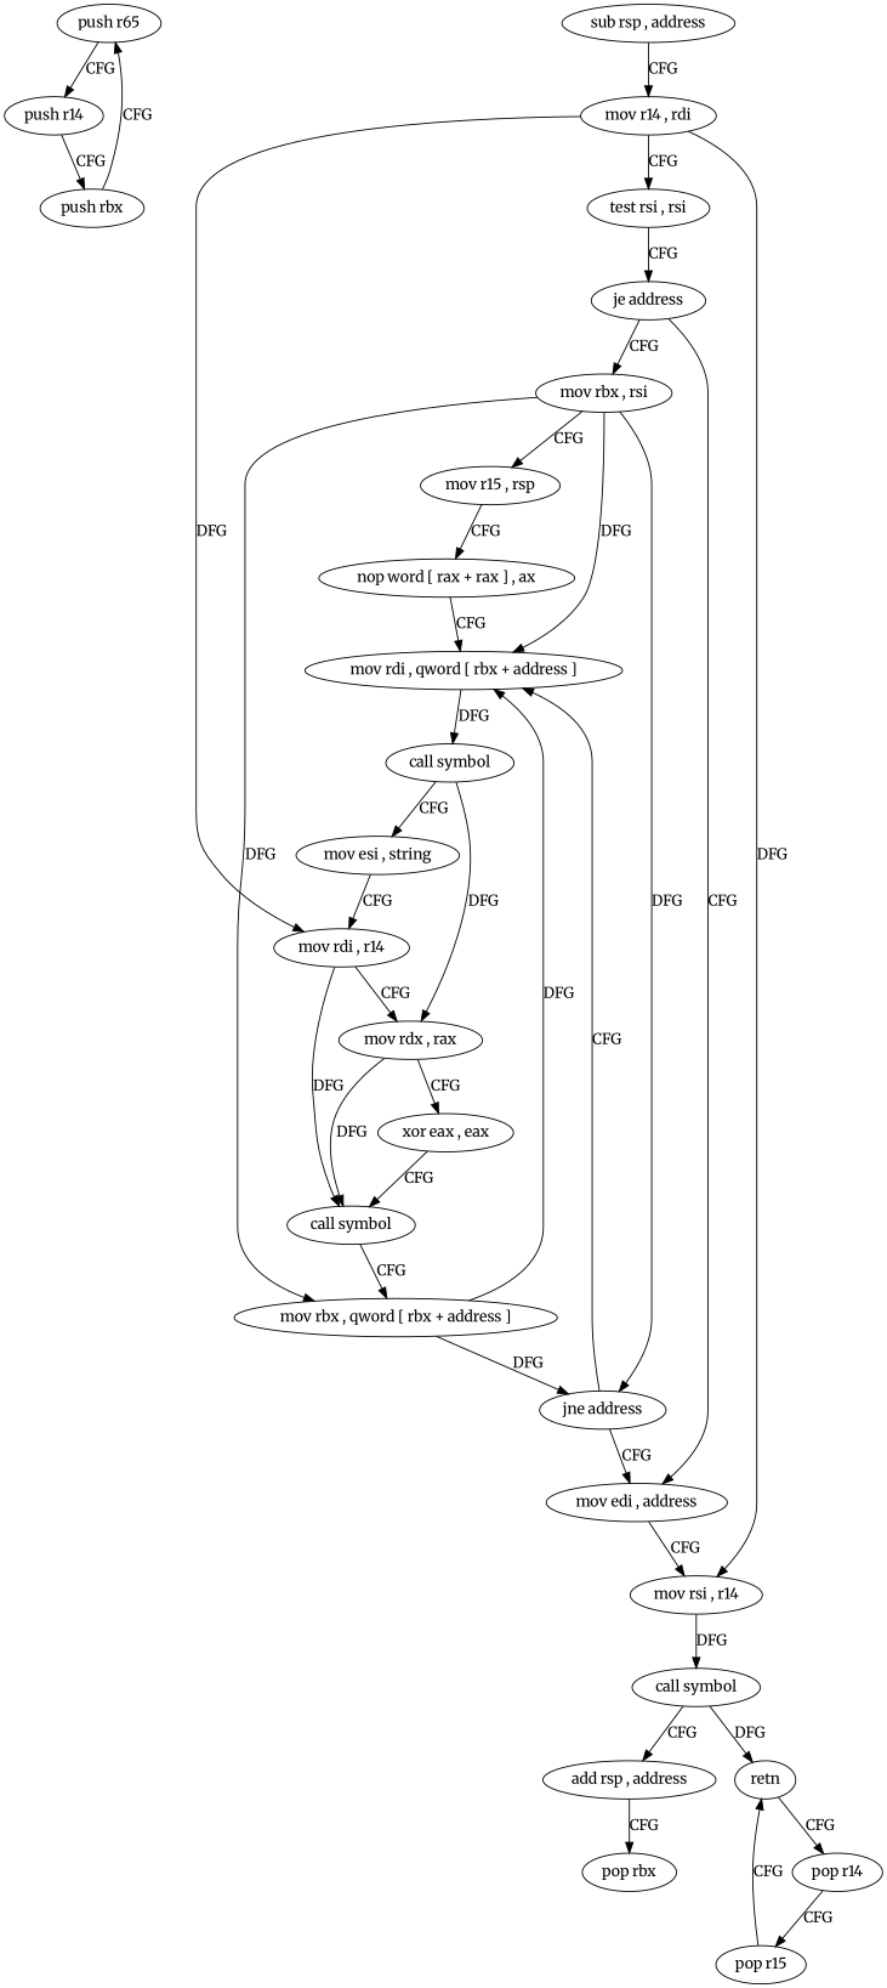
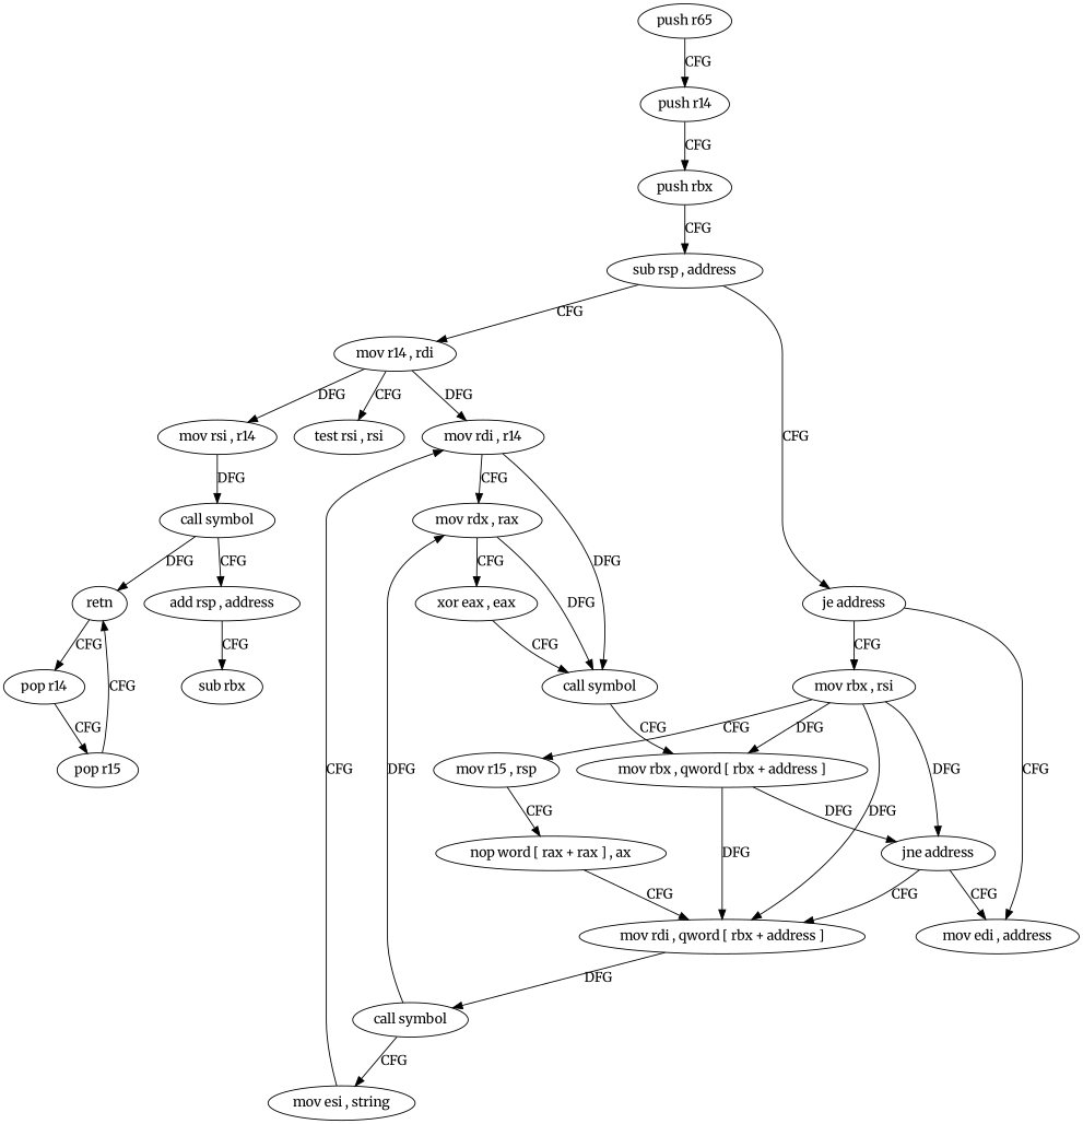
  digraph {
    fontname=Merriweather
    node [fontname=Merriweather]
    edge [fontname=Merriweather]
    n1 [label="push r65"]
    n2 [label="push r14"]
    n3 [label="push rbx"]
    n4 [label="sub rsp , address"]
    n5 [label="mov r14 , rdi"]
    n6 [label="test rsi , rsi"]
    n7 [label="mov rsi , r14"]
    n8 [label="mov rdi , r14"]
    n9 [label="je address"]
    n10 [label="call symbol"]
    n11 [label="mov rdx , rax"]
    n12 [label="call symbol"]
    n13 [label="mov edi , address"]
    n14 [label="mov rbx , rsi"]
    n15 [label="mov r15 , rsp"]
    n16 [label="mov rdi , qword [ rbx + address ]"]
    n17 [label="mov rbx , qword [ rbx + address ]"]
    n18 [label="jne address"]
    n19 [label="nop word [ rax + rax ] , ax"]
    n20 [label="call symbol"]
    n21 [label="add rsp , address"]
    n22 [label=retn]
-   n23 [label="pop rbx"]
+   n23 [label="sub rbx"]
    n24 [label="pop r14"]
    n25 [label="pop r15"]
    n26 [label="mov esi , string"]
    n27 [label="xor eax , eax"]
    n1 -> n2 [label=CFG]
    n2 -> n3 [label=CFG]
-   n3 -> n1 [label=CFG]
+   n3 -> n4 [label=CFG]
    n4 -> n5 [label=CFG]
    n5 -> n6 [label=CFG]
    n5 -> n7 [label=DFG]
    n5 -> n8 [label=DFG]
-   n6 -> n9 [label=CFG]
+   n4 -> n9 [label=CFG]
    n7 -> n10 [label=DFG]
    n8 -> n11 [label=CFG]
    n8 -> n12 [label=DFG]
    n9 -> n13 [label=CFG]
    n9 -> n14 [label=CFG]
    n10 -> n21 [label=CFG]
    n10 -> n22 [label=DFG]
    n11 -> n12 [label=DFG]
    n11 -> n27 [label=CFG]
    n12 -> n17 [label=CFG]
-   n13 -> n7 [label=CFG]
    n14 -> n15 [label=CFG]
    n14 -> n16 [label=DFG]
    n14 -> n17 [label=DFG]
    n14 -> n18 [label=DFG]
    n15 -> n19 [label=CFG]
    n16 -> n20 [label=DFG]
    n17 -> n16 [label=DFG]
    n17 -> n18 [label=DFG]
    n18 -> n13 [label=CFG]
    n18 -> n16 [label=CFG]
    n19 -> n16 [label=CFG]
    n20 -> n11 [label=DFG]
    n20 -> n26 [label=CFG]
    n21 -> n23 [label=CFG]
    n22 -> n24 [label=CFG]
    n24 -> n25 [label=CFG]
    n25 -> n22 [label=CFG]
    n26 -> n8 [label=CFG]
    n27 -> n12 [label=CFG]
  }
